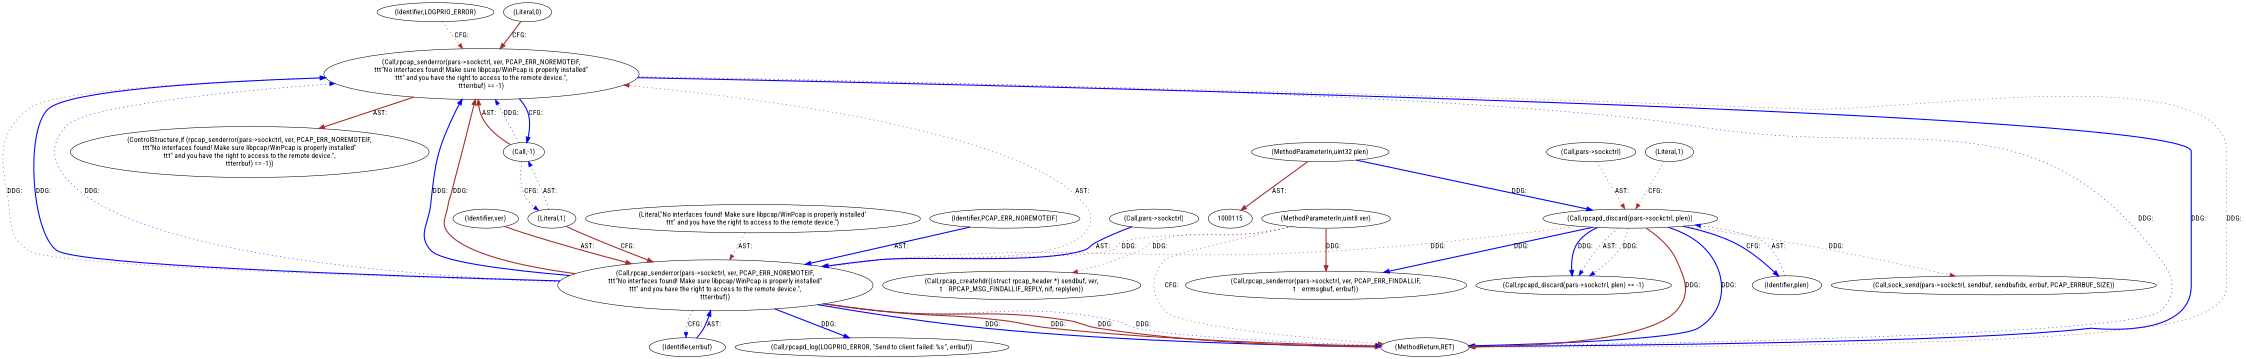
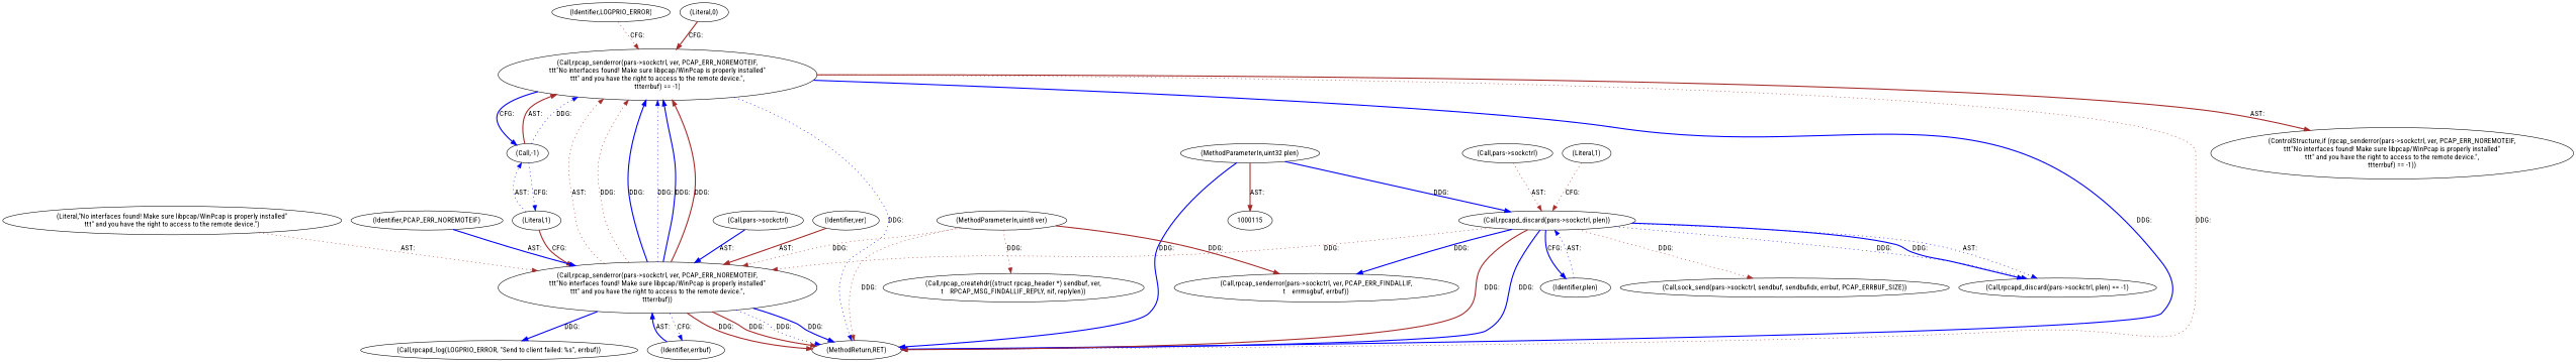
  digraph {
    fontname="Roboto Condensed"
    node [fontname="Roboto Condensed"]
    edge [color=blue fontname="Roboto Condensed" style=bold]
    n1 [label="(Call,rpcap_senderror(pars->sockctrl, ver, PCAP_ERR_NOREMOTEIF,\n\t\t\t\"No interfaces found! Make sure libpcap/WinPcap is properly installed\"\n\t\t\t\" and you have the right to access to the remote device.\",\n\t\t\terrbuf) == -1)"]
    n2 [label="(Call,-1)"]
    n3 [label="(ControlStructure,if (rpcap_senderror(pars->sockctrl, ver, PCAP_ERR_NOREMOTEIF,\n\t\t\t\"No interfaces found! Make sure libpcap/WinPcap is properly installed\"\n\t\t\t\" and you have the right to access to the remote device.\",\n\t\t\terrbuf) == -1))"]
    n4 [label="(MethodReturn,RET)"]
    n5 [label="(Literal,1)"]
    n6 [label="(Call,rpcap_senderror(pars->sockctrl, ver, PCAP_ERR_NOREMOTEIF,\n\t\t\t\"No interfaces found! Make sure libpcap/WinPcap is properly installed\"\n\t\t\t\" and you have the right to access to the remote device.\",\n\t\t\terrbuf))"]
    n7 [label="(Call,rpcapd_log(LOGPRIO_ERROR, \"Send to client failed: %s\", errbuf))"]
    n8 [label="(Identifier,errbuf)"]
    n9 [label="(Call,rpcapd_discard(pars->sockctrl, plen))"]
    n10 [label="(Call,sock_send(pars->sockctrl, sendbuf, sendbufidx, errbuf, PCAP_ERRBUF_SIZE))"]
    n11 [label="(Call,rpcapd_discard(pars->sockctrl, plen) == -1)"]
    n12 [label="(Call,rpcap_senderror(pars->sockctrl, ver, PCAP_ERR_FINDALLIF,\n\t    errmsgbuf, errbuf))"]
    n13 [label="(Identifier,plen)"]
    n14 [label="(MethodParameterIn,uint32 plen)"]
    1000115
    n16 [label="(MethodParameterIn,uint8 ver)"]
    n17 [label="(Call,rpcap_createhdr((struct rpcap_header *) sendbuf, ver,\n\t    RPCAP_MSG_FINDALLIF_REPLY, nif, replylen))"]
    n18 [label="(Call,pars->sockctrl)"]
    n19 [label="(Identifier,LOGPRIO_ERROR)"]
    n20 [label="(Literal,0)"]
    n21 [label="(Call,pars->sockctrl)"]
    n22 [label="(Identifier,ver)"]
    n23 [label="(Literal,1)"]
    n24 [label="(Literal,\"No interfaces found! Make sure libpcap/WinPcap is properly installed\"\n\t\t\t\" and you have the right to access to the remote device.\")"]
    n25 [label="(Identifier,PCAP_ERR_NOREMOTEIF)"]
    n1 -> n2 [label="CFG: "]
    n1 -> n3 [color=brown label="AST: "]
    n1 -> n4 [label="DDG: " style=dotted]
    n1 -> n4 [label="DDG: "]
    n1 -> n4 [color=brown label="DDG: " style=dotted]
    n2 -> n1 [color=brown label="AST: "]
    n2 -> n1 [label="DDG: " style=dotted]
    n2 -> n5 [label="CFG: " style=dotted]
    n5 -> n2 [label="AST: " style=dotted]
    n5 -> n6 [color=brown label="CFG: "]
    n6 -> n1 [color=brown label="AST: " style=dotted]
    n6 -> n1 [color=brown label="DDG: " style=dotted]
    n6 -> n1 [label="DDG: "]
    n6 -> n1 [label="DDG: " style=dotted]
    n6 -> n1 [label="DDG: "]
    n6 -> n1 [color=brown label="DDG: "]
    n6 -> n4 [label="DDG: "]
    n6 -> n4 [color=brown label="DDG: "]
    n6 -> n4 [color=brown label="DDG: "]
    n6 -> n4 [label="DDG: " style=dotted]
    n6 -> n7 [label="DDG: "]
    n6 -> n8 [label="CFG: " style=dotted]
    n8 -> n6 [label="AST: "]
    n9 -> n4 [label="DDG: "]
    n9 -> n4 [color=brown label="DDG: "]
    n9 -> n6 [color=brown label="DDG: " style=dotted]
    n9 -> n10 [color=brown label="DDG: " style=dotted]
    n9 -> n11 [label="AST: " style=dotted]
    n9 -> n11 [label="DDG: " style=dotted]
    n9 -> n11 [label="DDG: "]
    n9 -> n12 [label="DDG: "]
    n9 -> n13 [label="CFG: "]
    n13 -> n9 [label="AST: " style=dotted]
+   n14 -> n4 [label="DDG: "]
    n14 -> n9 [label="DDG: "]
    n14 -> 1000115 [color=brown label="AST: "]
-   n16 -> n4 [color=brown label="CFG: " style=dotted]
+   n16 -> n4 [color=brown label="DDG: " style=dotted]
    n16 -> n6 [color=brown label="DDG: " style=dotted]
    n16 -> n12 [color=brown label="DDG: "]
    n16 -> n17 [color=brown label="DDG: " style=dotted]
    n18 -> n9 [color=brown label="AST: " style=dotted]
    n19 -> n1 [color=brown label="CFG: " style=dotted]
    n20 -> n1 [color=brown label="CFG: "]
    n21 -> n6 [label="AST: "]
    n22 -> n6 [color=brown label="AST: "]
    n23 -> n9 [color=brown label="CFG: " style=dotted]
    n24 -> n6 [color=brown label="AST: " style=dotted]
    n25 -> n6 [label="AST: "]
  }
